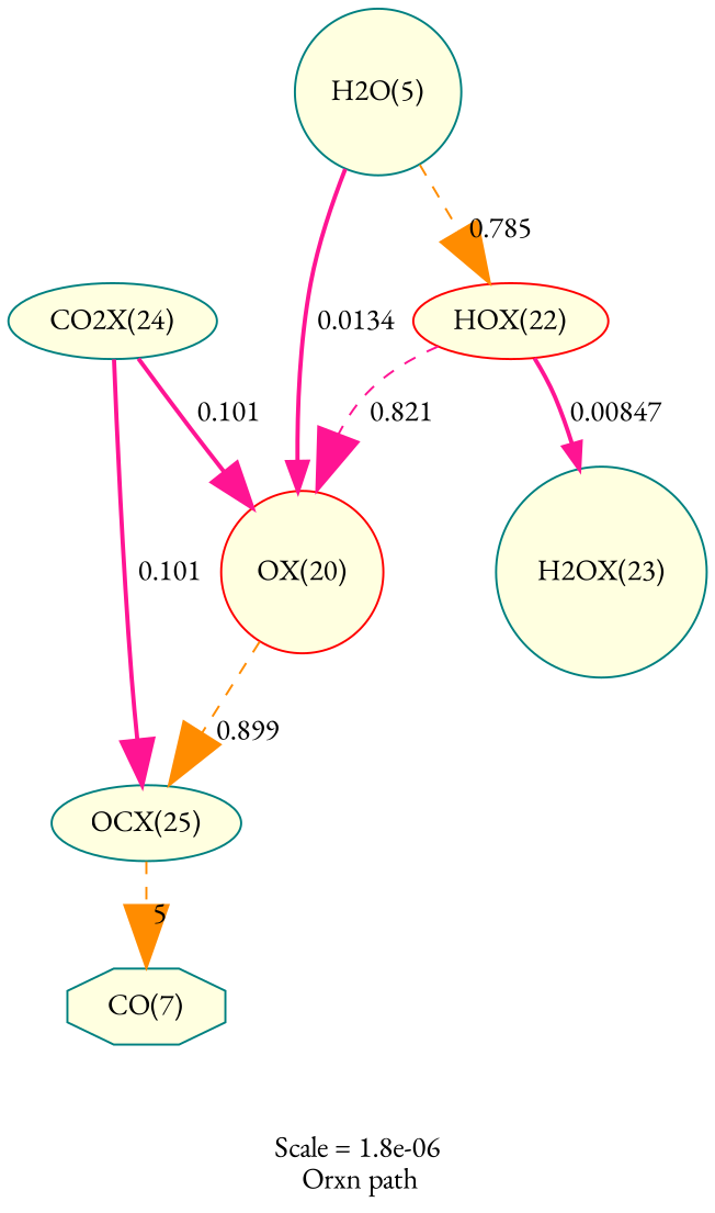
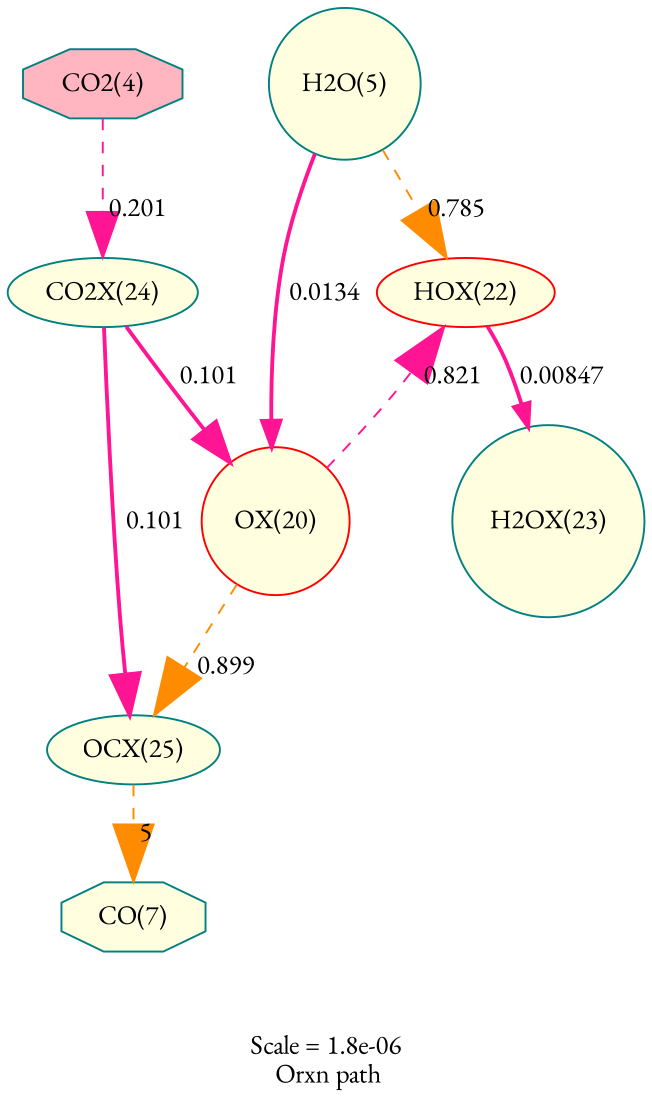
  digraph {
    fontname="EB Garamond"
    label="Scale = 1.8e-06\l Orxn path"
    node [color=teal fillcolor=lightyellow fontname="EB Garamond" shape=ellipse style=filled]
    edge [arrowsize=2.13 color=deeppink fontname="EB Garamond" style=dashed]
    n1 [color=red label="HOX(22)"]
    n2 [color=red label="OX(20)" shape=circle]
    n3 [label="H2OX(23)" shape=circle]
    n4 [label="OCX(25)"]
    n5 [label="CO(7)" shape=octagon]
    n6 [label="CO2X(24)"]
    n7 [label="H2O(5)" shape=circle]
-   n1 -> n2 [arrowsize=2.93 label=" 0.821"]
+   n8 [fillcolor=lightpink label="CO2(4)" shape=octagon]
+   n2 -> n1 [arrowsize=2.93 label=" 0.821"]
    n1 -> n3 [arrowsize=1.2 label=" 0.00847" style=bold]
    n2 -> n4 [arrowsize=2.96 color=darkorange label=" 0.899"]
    n4 -> n5 [arrowsize=3 color=darkorange label=" 5"]
    n6 -> n2 [label=" 0.101" style=bold]
    n6 -> n4 [label=" 0.101" style=bold]
    n7 -> n1 [arrowsize=2.91 color=darkorange label=" 0.785"]
    n7 -> n2 [arrowsize=1.37 label=" 0.0134" style=bold]
+   n8 -> n6 [arrowsize=2.39 label=" 0.201"]
  }
